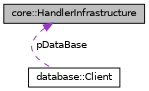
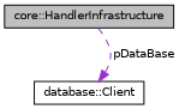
  digraph {
    node [color=black fontname=Helvetica fontsize=10 shape=record style=filled]
    n1 [fillcolor=grey75 fontcolor=black height=0.2 label="core::HandlerInfrastructure" width=0.4]
    n2 [fillcolor=white height=0.2 label="database::Client" width=0.4]
-   n1 -> n2 [color=darkorchid3 dir=back fontname=Helvetica fontsize=10 label=" pDataBase" labelfontname=Helvetica labelfontsize=10 style=dashed]
+   n2 -> n1 [color=darkorchid3 dir=back fontname=Helvetica fontsize=10 label=" pDataBase" labelfontname=Helvetica labelfontsize=10 style=dashed]
  }
